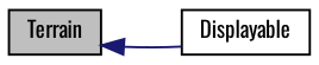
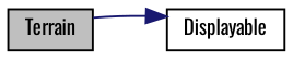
  digraph {
    rankdir=LR
    fontname=Oswald
    node [color=black fontname=Oswald fontsize=10 shape=record style=filled]
    n1 [fillcolor=grey75 fontcolor=black height=0.2 label=Terrain width=0.4]
    n2 [fillcolor=white height=0.2 label=Displayable width=0.4]
-   n1 -> n2 [color=midnightblue dir=back fontname=Oswald fontsize=10 labelfontname=Helvetica labelfontsize=10 style=solid]
+   n2 -> n1 [color=midnightblue dir=back fontname=Oswald fontsize=10 labelfontname=Helvetica labelfontsize=10 style=solid]
  }
